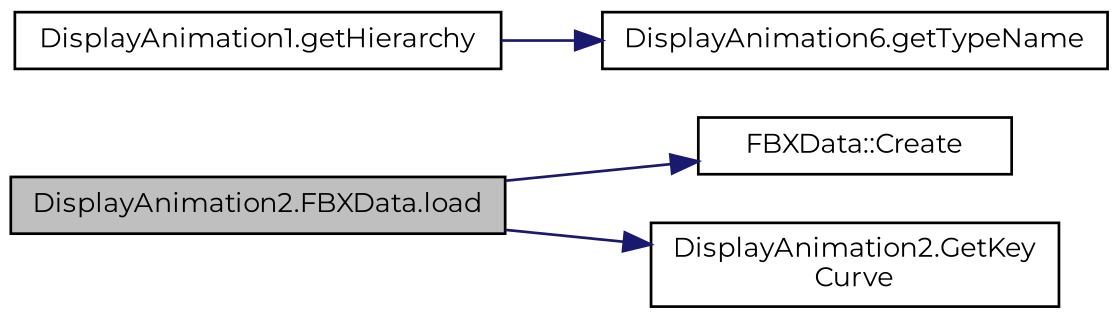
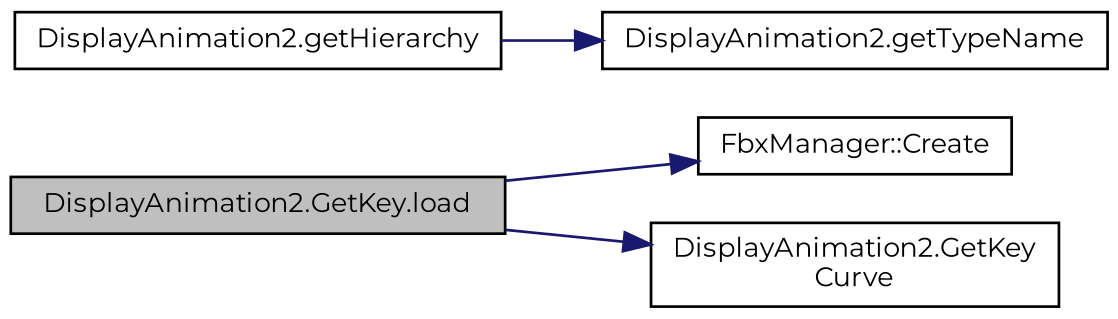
  digraph {
    fontname=Montserrat
    rankdir=LR
    node [color=black fillcolor=white fontname=Montserrat fontsize=10 shape=record style=filled]
    edge [color=midnightblue fontname=Montserrat fontsize=10 labelfontname=Helvetica labelfontsize=10 style=solid]
-   n1 [fillcolor=grey75 fontcolor=black height=0.2 label="DisplayAnimation2.FBXData.load" width=0.4]
-   n2 [height=0.2 label="FBXData::Create" width=0.4]
+   n1 [fillcolor=grey75 fontcolor=black height=0.2 label="DisplayAnimation2.GetKey.load" width=0.4]
+   n2 [height=0.2 label="FbxManager::Create" width=0.4]
    n3 [height=0.2 label="DisplayAnimation2.GetKey\lCurve" width=0.4]
-   n4 [height=0.2 label="DisplayAnimation1.getHierarchy" width=0.4]
-   n5 [height=0.2 label="DisplayAnimation6.getTypeName" width=0.4]
+   n4 [height=0.2 label="DisplayAnimation2.getHierarchy" width=0.4]
+   n5 [height=0.2 label="DisplayAnimation2.getTypeName" width=0.4]
    n1 -> n2
    n1 -> n3
    n4 -> n5
  }
